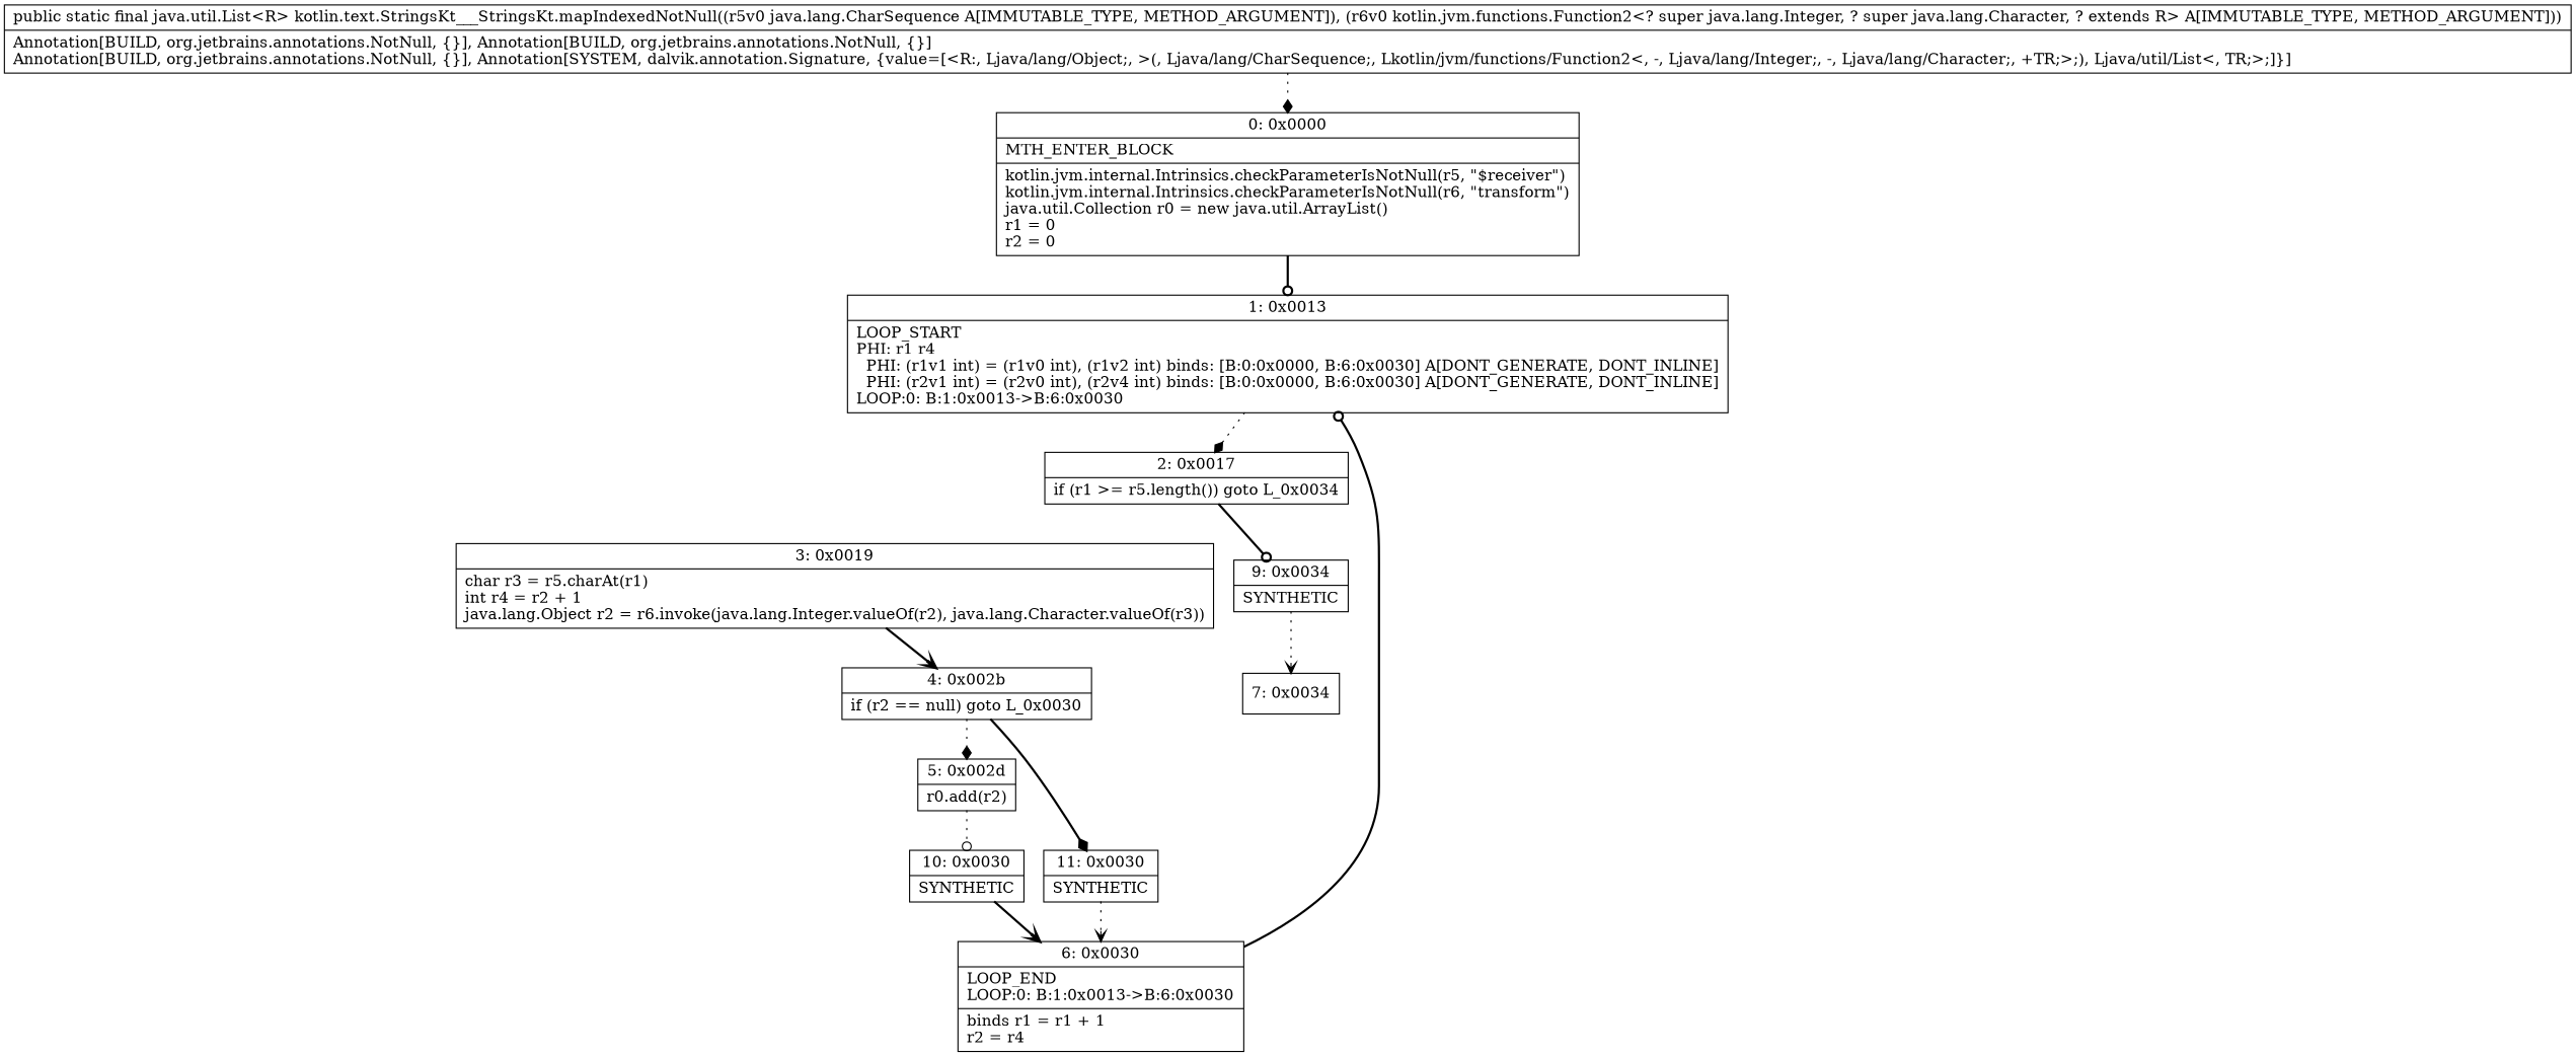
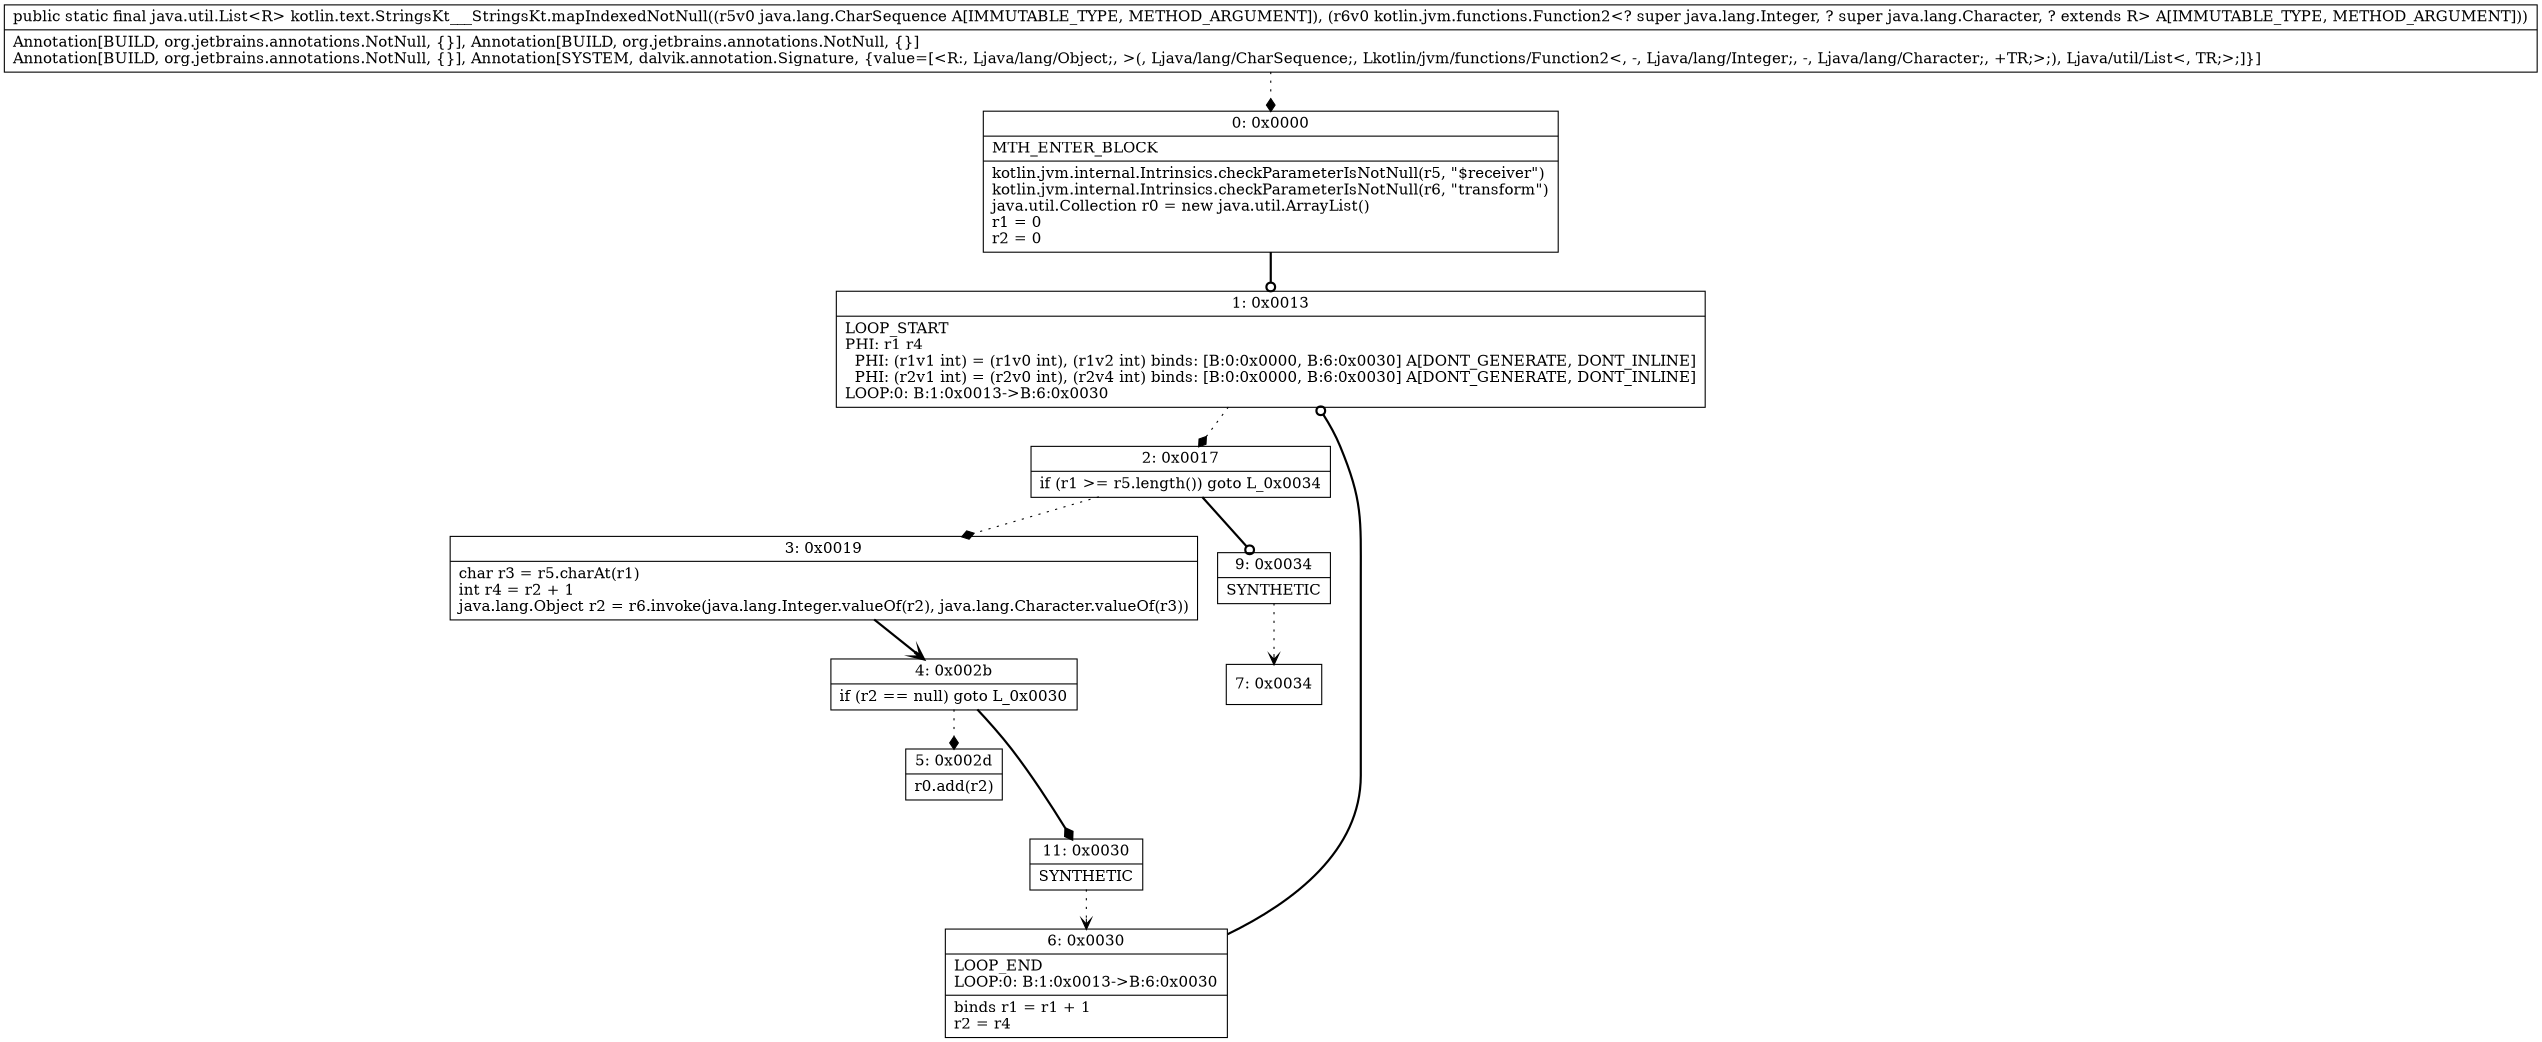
  digraph {
    node [shape=record]
    edge [arrowhead=diamond style=dotted]
    n1 [label="{0\:\ 0x0000|MTH_ENTER_BLOCK\l|kotlin.jvm.internal.Intrinsics.checkParameterIsNotNull(r5, \"$receiver\")\lkotlin.jvm.internal.Intrinsics.checkParameterIsNotNull(r6, \"transform\")\ljava.util.Collection r0 = new java.util.ArrayList()\lr1 = 0\lr2 = 0\l}"]
    n2 [label="{1\:\ 0x0013|LOOP_START\lPHI: r1 r4 \l  PHI: (r1v1 int) = (r1v0 int), (r1v2 int) binds: [B:0:0x0000, B:6:0x0030] A[DONT_GENERATE, DONT_INLINE]\l  PHI: (r2v1 int) = (r2v0 int), (r2v4 int) binds: [B:0:0x0000, B:6:0x0030] A[DONT_GENERATE, DONT_INLINE]\lLOOP:0: B:1:0x0013\-\>B:6:0x0030\l}"]
    n3 [label="{2\:\ 0x0017|if (r1 \>= r5.length()) goto L_0x0034\l}"]
    n4 [label="{3\:\ 0x0019|char r3 = r5.charAt(r1)\lint r4 = r2 + 1\ljava.lang.Object r2 = r6.invoke(java.lang.Integer.valueOf(r2), java.lang.Character.valueOf(r3))\l}"]
    n5 [label="{9\:\ 0x0034|SYNTHETIC\l}"]
    n6 [label="{4\:\ 0x002b|if (r2 == null) goto L_0x0030\l}"]
    n7 [label="{7\:\ 0x0034}"]
    n8 [label="{5\:\ 0x002d|r0.add(r2)\l}"]
    n9 [label="{11\:\ 0x0030|SYNTHETIC\l}"]
-   n10 [label="{10\:\ 0x0030|SYNTHETIC\l}"]
    n11 [label="{6\:\ 0x0030|LOOP_END\lLOOP:0: B:1:0x0013\-\>B:6:0x0030\l|binds r1 = r1 + 1\lr2 = r4\l}"]
    n12 [label="{public static final java.util.List\<R\> kotlin.text.StringsKt___StringsKt.mapIndexedNotNull((r5v0 java.lang.CharSequence A[IMMUTABLE_TYPE, METHOD_ARGUMENT]), (r6v0 kotlin.jvm.functions.Function2\<? super java.lang.Integer, ? super java.lang.Character, ? extends R\> A[IMMUTABLE_TYPE, METHOD_ARGUMENT]))  | Annotation[BUILD, org.jetbrains.annotations.NotNull, \{\}], Annotation[BUILD, org.jetbrains.annotations.NotNull, \{\}]\lAnnotation[BUILD, org.jetbrains.annotations.NotNull, \{\}], Annotation[SYSTEM, dalvik.annotation.Signature, \{value=[\<R:, Ljava\/lang\/Object;, \>(, Ljava\/lang\/CharSequence;, Lkotlin\/jvm\/functions\/Function2\<, \-, Ljava\/lang\/Integer;, \-, Ljava\/lang\/Character;, +TR;\>;), Ljava\/util\/List\<, TR;\>;]\}]\l}"]
    n1 -> n2 [arrowhead=odot style=bold]
    n2 -> n3
+   n3 -> n4
    n3 -> n5 [arrowhead=odot style=bold]
    n4 -> n6 [arrowhead=vee style=bold]
    n5 -> n7 [arrowhead=vee]
    n6 -> n8
    n6 -> n9 [style=bold]
-   n8 -> n10 [arrowhead=odot]
    n9 -> n11 [arrowhead=vee]
-   n10 -> n11 [arrowhead=vee style=bold]
    n11 -> n2 [arrowhead=odot style=bold]
    n12 -> n1
  }
